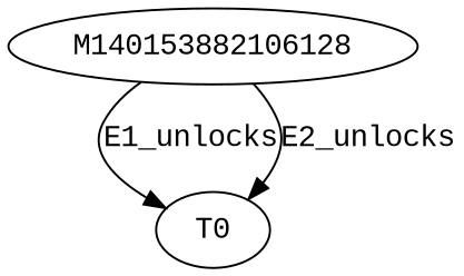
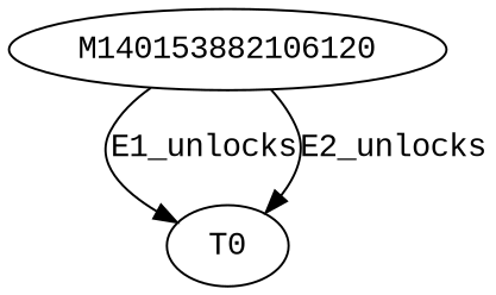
  digraph {
    fontname="Liberation Mono"
    node [fontname="Liberation Mono"]
    edge [fontname="Liberation Mono"]
-   M140153882106120 [label=M140153882106128]
+   M140153882106120
    T0
    M140153882106120 -> T0 [label=E1_unlocks]
    M140153882106120 -> T0 [label=E2_unlocks]
  }
